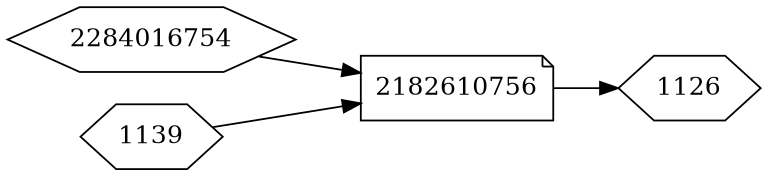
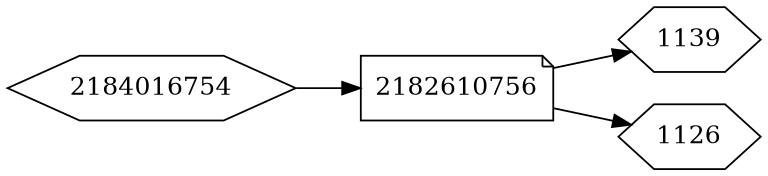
  strict digraph {
    rankdir=LR
    node [shape=hexagon]
    2182610756 [shape=note]
-   2184016754 [label=2284016754]
+   2184016754
    1139
    1126
-   1139 -> 2182610756
+   2182610756 -> 1139
    2182610756 -> 1126
    2184016754 -> 2182610756
  }
